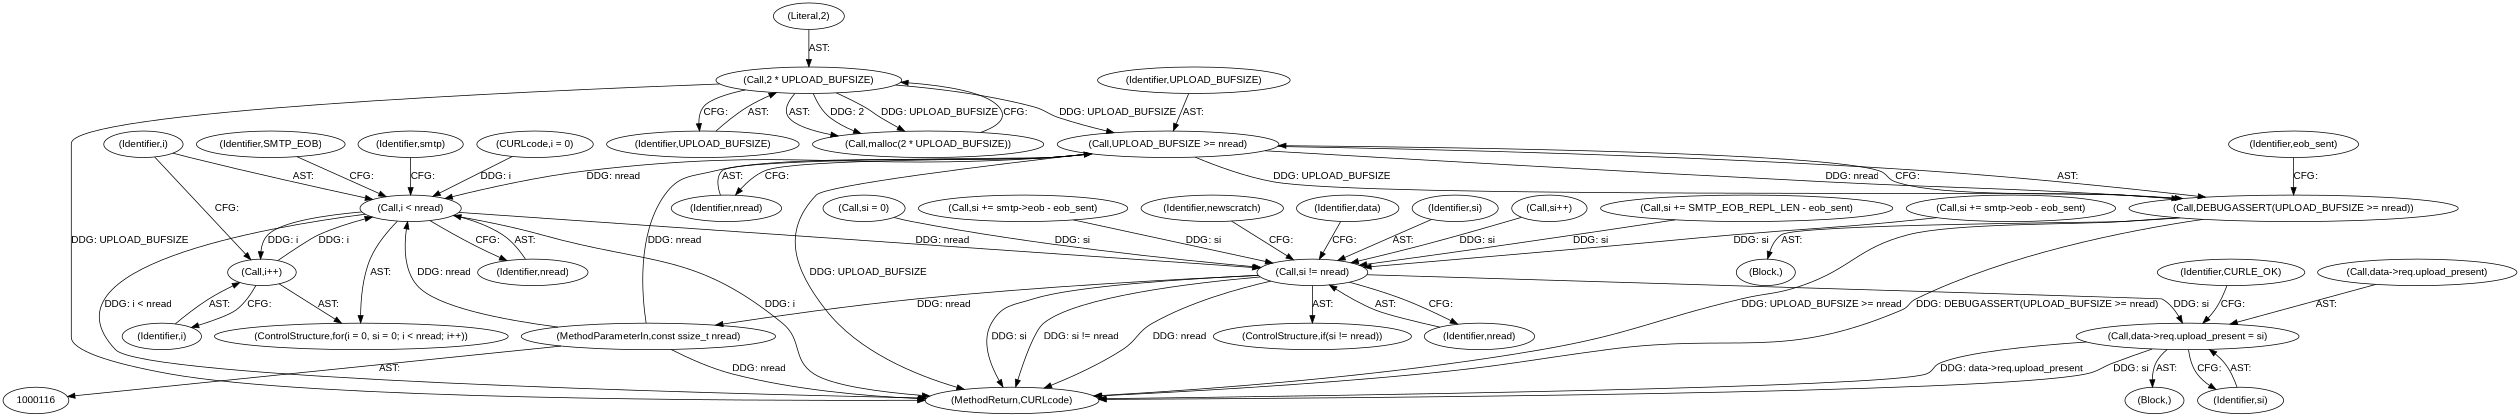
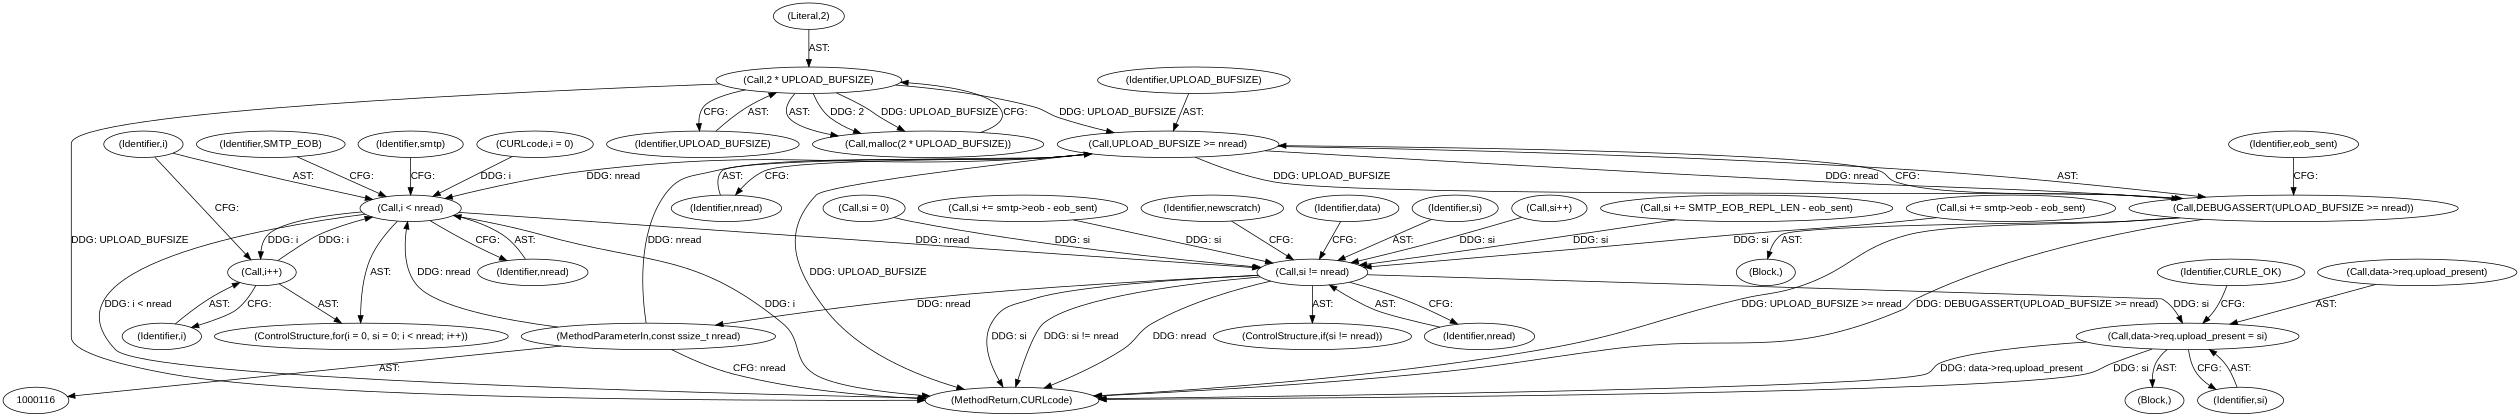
  digraph {
    fontname="Liberation Sans"
    node [fontname="Liberation Sans"]
    edge [fontname="Liberation Sans"]
    n1 [label="(Call,UPLOAD_BUFSIZE >= nread)"]
    n2 [label="(Call,DEBUGASSERT(UPLOAD_BUFSIZE >= nread))"]
    n3 [label="(Call,i < nread)"]
    n4 [label="(Identifier,nread)"]
    n5 [label="(MethodReturn,CURLcode)"]
    n6 [label="(Block,)"]
    n7 [label="(Call,si != nread)"]
    n8 [label="(Call,i++)"]
    n9 [label="(Identifier,nread)"]
    n10 [label="(ControlStructure,for(i = 0, si = 0; i < nread; i++))"]
    n11 [label="(Call,2 * UPLOAD_BUFSIZE)"]
    n12 [label="(Identifier,UPLOAD_BUFSIZE)"]
    n13 [label="(Call,malloc(2 * UPLOAD_BUFSIZE))"]
    n14 [label="(MethodParameterIn,const ssize_t nread)"]
    1000116
    n16 [label="(Call,data->req.upload_present = si)"]
    n17 [label="(ControlStructure,if(si != nread))"]
    n18 [label="(Identifier,nread)"]
    n19 [label="(Identifier,i)"]
    n20 [label="(Identifier,si)"]
    n21 [label="(Block,)"]
    n22 [label="(Identifier,data)"]
    n23 [label="(Identifier,si)"]
    n24 [label="(Call,si++)"]
    n25 [label="(Identifier,CURLE_OK)"]
    n26 [label="(Call,data->req.upload_present)"]
    n27 [label="(Identifier,i)"]
    n28 [label="(Call,si += SMTP_EOB_REPL_LEN - eob_sent)"]
    n29 [label="(Call,si += smtp->eob - eob_sent)"]
    n30 [label="(Literal,2)"]
    n31 [label="(Identifier,SMTP_EOB)"]
    n32 [label="(Identifier,smtp)"]
    n33 [label="(Call,si = 0)"]
    n34 [label="(Identifier,eob_sent)"]
    n35 [label="(Call,si += smtp->eob - eob_sent)"]
    n36 [label="(Identifier,UPLOAD_BUFSIZE)"]
    n37 [label="(CURLcode,i = 0)"]
    n38 [label="(Identifier,newscratch)"]
    n1 -> n2 [label="AST: "]
    n1 -> n2 [label="DDG: UPLOAD_BUFSIZE"]
    n1 -> n2 [label="DDG: nread"]
    n1 -> n3 [label="DDG: nread"]
    n1 -> n4 [label="CFG: "]
    n1 -> n5 [label="DDG: UPLOAD_BUFSIZE"]
    n2 -> n1 [label="CFG: "]
    n2 -> n5 [label="DDG: UPLOAD_BUFSIZE >= nread"]
    n2 -> n5 [label="DDG: DEBUGASSERT(UPLOAD_BUFSIZE >= nread)"]
    n2 -> n6 [label="AST: "]
    n3 -> n5 [label="DDG: i"]
    n3 -> n5 [label="DDG: i < nread"]
    n3 -> n7 [label="DDG: nread"]
    n3 -> n8 [label="DDG: i"]
    n3 -> n9 [label="CFG: "]
    n3 -> n10 [label="AST: "]
    n4 -> n1 [label="AST: "]
    n7 -> n5 [label="DDG: nread"]
    n7 -> n5 [label="DDG: si"]
    n7 -> n5 [label="DDG: si != nread"]
    n7 -> n14 [label="DDG: nread"]
    n7 -> n16 [label="DDG: si"]
    n7 -> n17 [label="AST: "]
    n7 -> n18 [label="CFG: "]
    n8 -> n3 [label="DDG: i"]
    n8 -> n10 [label="AST: "]
    n8 -> n19 [label="CFG: "]
    n9 -> n3 [label="AST: "]
    n11 -> n1 [label="DDG: UPLOAD_BUFSIZE"]
    n11 -> n5 [label="DDG: UPLOAD_BUFSIZE"]
    n11 -> n12 [label="CFG: "]
    n11 -> n13 [label="AST: "]
    n11 -> n13 [label="DDG: 2"]
    n11 -> n13 [label="DDG: UPLOAD_BUFSIZE"]
    n12 -> n11 [label="AST: "]
    n13 -> n11 [label="CFG: "]
    n14 -> n1 [label="DDG: nread"]
    n14 -> n3 [label="DDG: nread"]
-   n14 -> n5 [label="DDG: nread"]
+   n14 -> n5 [label="CFG: nread"]
    n14 -> 1000116 [label="AST: "]
    n16 -> n5 [label="DDG: si"]
    n16 -> n5 [label="DDG: data->req.upload_present"]
    n16 -> n20 [label="CFG: "]
    n16 -> n21 [label="AST: "]
    n18 -> n7 [label="AST: "]
    n19 -> n8 [label="AST: "]
    n20 -> n16 [label="AST: "]
    n22 -> n7 [label="CFG: "]
    n23 -> n7 [label="AST: "]
    n24 -> n7 [label="DDG: si"]
    n25 -> n16 [label="CFG: "]
    n26 -> n16 [label="AST: "]
    n27 -> n3 [label="AST: "]
    n27 -> n8 [label="CFG: "]
    n28 -> n7 [label="DDG: si"]
    n29 -> n7 [label="DDG: si"]
    n30 -> n11 [label="AST: "]
    n31 -> n3 [label="CFG: "]
    n32 -> n3 [label="CFG: "]
    n33 -> n7 [label="DDG: si"]
    n34 -> n2 [label="CFG: "]
    n35 -> n7 [label="DDG: si"]
    n36 -> n1 [label="AST: "]
    n37 -> n3 [label="DDG: i"]
    n38 -> n7 [label="CFG: "]
  }
